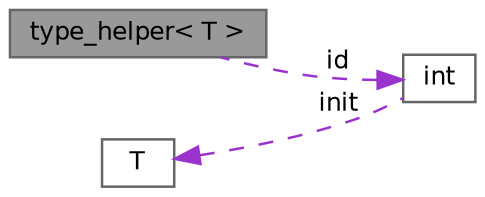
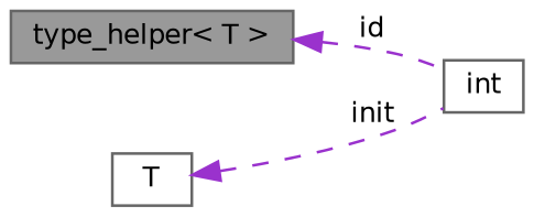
  digraph {
    rankdir=LR
    node [color=gray40 fillcolor=white fontname=Helvetica fontsize=10 shape=box style=filled]
    edge [color=darkorchid3 dir=back fontname=Helvetica fontsize=10 labelfontname=Helvetica labelfontsize=10 style=dashed]
    n1 [fillcolor=grey60 fontcolor=black height=0.2 label="type_helper\< T \>" width=0.4]
    n2 [height=0.2 label=int width=0.4]
    n3 [height=0.2 label=T width=0.4]
-   n2 -> n1 [label=" id"]
+   n1 -> n2 [label=" id"]
    n3 -> n2 [label=" init"]
  }
